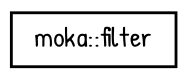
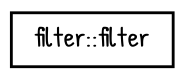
  digraph {
    rankdir=LR
    fontname="Patrick Hand"
-   n1 [color=black fillcolor=white fontname="Patrick Hand" fontsize=10 height=0.2 label="moka::filter" shape=record style=filled width=0.4]
+   n1 [color=black fillcolor=white fontname="Patrick Hand" fontsize=10 height=0.2 label="filter::filter" shape=record style=filled width=0.4]
  }
